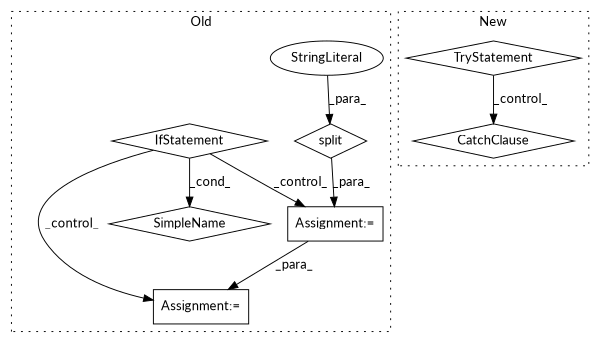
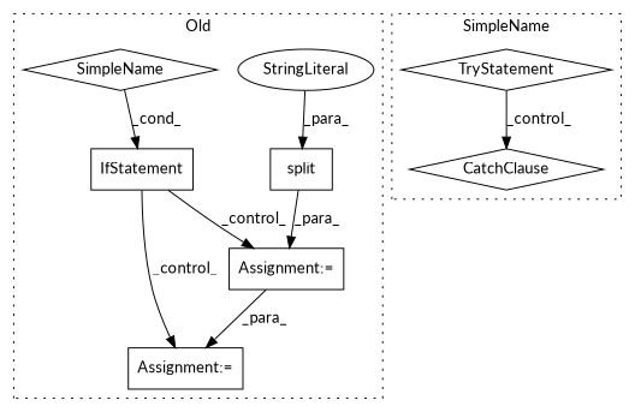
  digraph {
    fontname=Lato
    node [a=7 fontname=Lato l=1 shape=diamond]
    edge [fontname=Lato]
-   n1 [a=32 l="6,1" label=split s="706,715"]
+   n1 [a=32 l="6,1" label=split s="706,715" shape=box]
    n2 [a=45 l=3 label=StringLiteral s=712 shape=ellipse]
    n3 [label="Assignment:=" s=696 shape=box]
    n4 [label="Assignment:=" s=730 shape=box]
    n5 [a=42 label=SimpleName l=""]
-   n6 [a=25 l="8,2" label=IfStatement s="660,683"]
+   n6 [a=25 l="8,2" label=IfStatement s="660,683" shape=box]
    n7 [a=12 l="11,2" label=CatchClause s="2214,2245"]
    n8 [a=54 l=4 label=TryStatement s=2162]
    subgraph cluster_1 {
      label=Old
      style=dotted
      n1
      n2
      n3
      n4
      n5
      n6
    }
    subgraph cluster_2 {
-     label=New
+     label=SimpleName
      style=dotted
      n7
      n8
    }
    n1 -> n3 [label=_para_]
    n2 -> n1 [label=_para_]
    n3 -> n4 [label=_para_]
-   n6 -> n5 [label=_cond_]
+   n5 -> n6 [label=_cond_]
    n6 -> n3 [label=_control_]
    n6 -> n4 [label=_control_]
    n8 -> n7 [label=_control_]
  }
